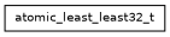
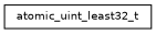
  digraph {
    rankdir=TB
-   n1 [color=black fillcolor=white fontname=Helvetica fontsize=10 height=0.2 label=atomic_least_least32_t shape=record style=filled width=0.4]
+   n1 [color=black fillcolor=white fontname=Helvetica fontsize=10 height=0.2 label=atomic_uint_least32_t shape=record style=filled width=0.4]
  }
